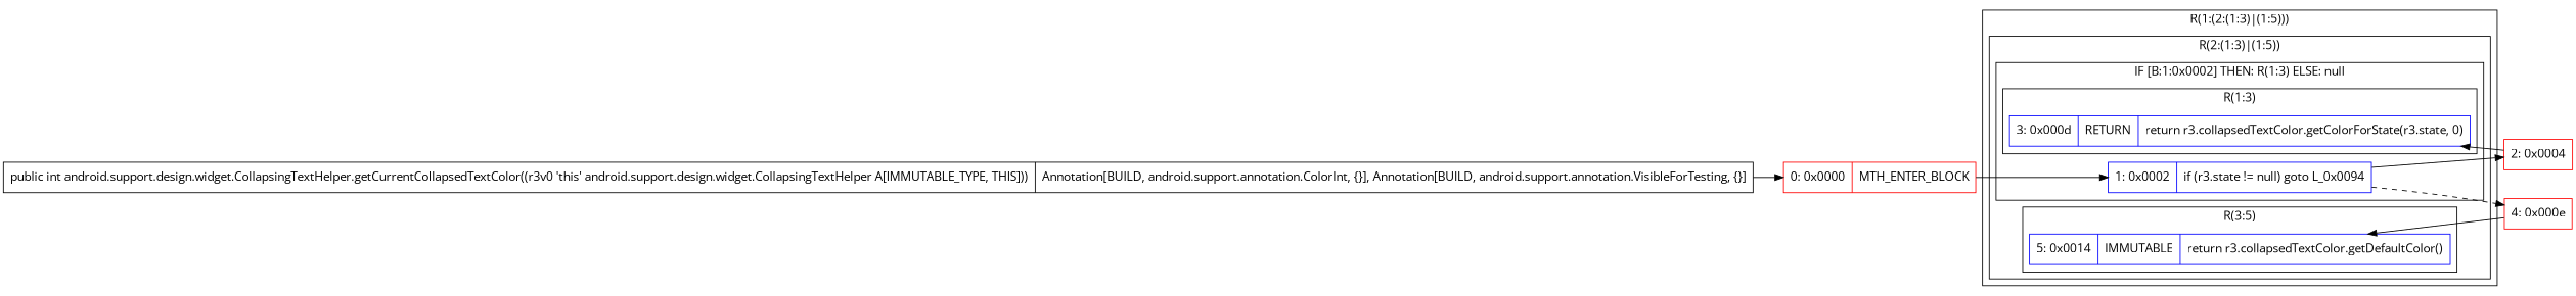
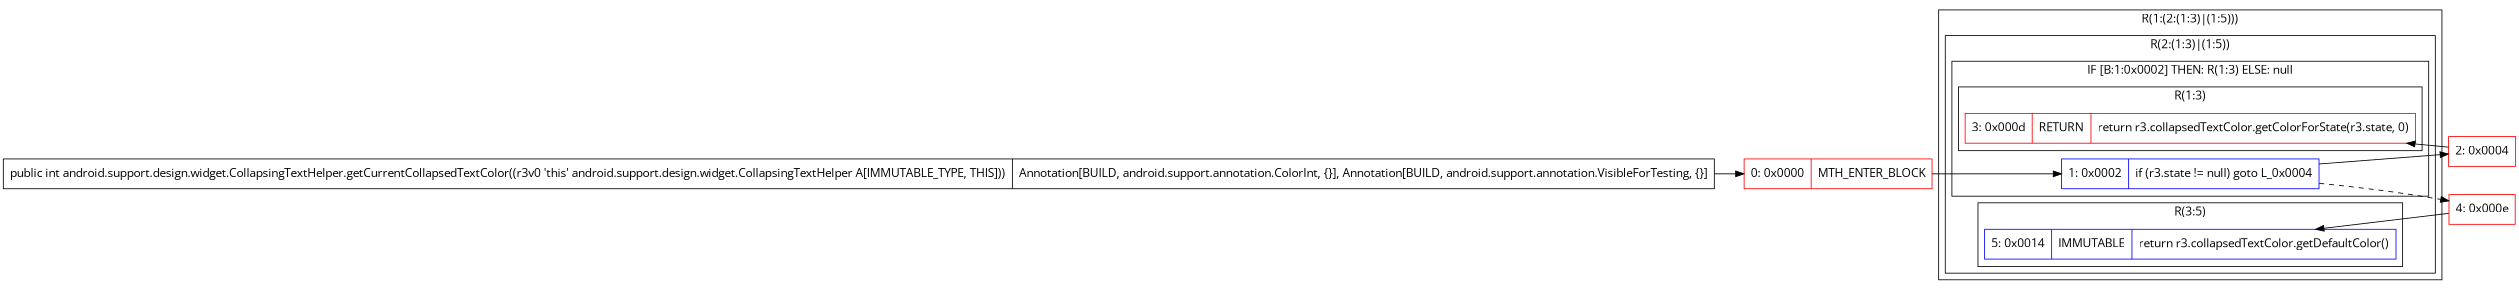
  digraph {
    fontname="Open Sans"
    rankdir=LR
    node [color=blue fontname="Open Sans" shape=record]
    edge [fontname="Open Sans"]
-   n1 [label="{3\:\ 0x000d|RETURN\l|return r3.collapsedTextColor.getColorForState(r3.state, 0)\l}"]
-   n2 [label="{1\:\ 0x0002|if (r3.state != null) goto L_0x0094\l}"]
+   n1 [color=red label="{3\:\ 0x000d|RETURN\l|return r3.collapsedTextColor.getColorForState(r3.state, 0)\l}"]
+   n2 [label="{1\:\ 0x0002|if (r3.state != null) goto L_0x0004\l}"]
    n3 [label="{5\:\ 0x0014|IMMUTABLE\l|return r3.collapsedTextColor.getDefaultColor()\l}"]
    n4 [color=red label="{2\:\ 0x0004}"]
    n5 [color=red label="{4\:\ 0x000e}"]
    n6 [color=red label="{0\:\ 0x0000|MTH_ENTER_BLOCK\l}"]
    n7 [label="{public int android.support.design.widget.CollapsingTextHelper.getCurrentCollapsedTextColor((r3v0 'this' android.support.design.widget.CollapsingTextHelper A[IMMUTABLE_TYPE, THIS]))  | Annotation[BUILD, android.support.annotation.ColorInt, \{\}], Annotation[BUILD, android.support.annotation.VisibleForTesting, \{\}]\l}" color=""]
    subgraph cluster_1 {
      label="R(1:(2:(1:3)|(1:5)))"
      subgraph cluster_2 {
        label="R(2:(1:3)|(1:5))"
        subgraph cluster_3 {
          label="IF [B:1:0x0002] THEN: R(1:3) ELSE: null"
          n2
          subgraph cluster_4 {
            label="R(1:3)"
            n1
          }
        }
        subgraph cluster_5 {
          label="R(3:5)"
          n3
        }
      }
    }
    n2 -> n4
    n2 -> n5 [style=dashed]
    n4 -> n1
    n5 -> n3
    n6 -> n2
    n7 -> n6
  }
